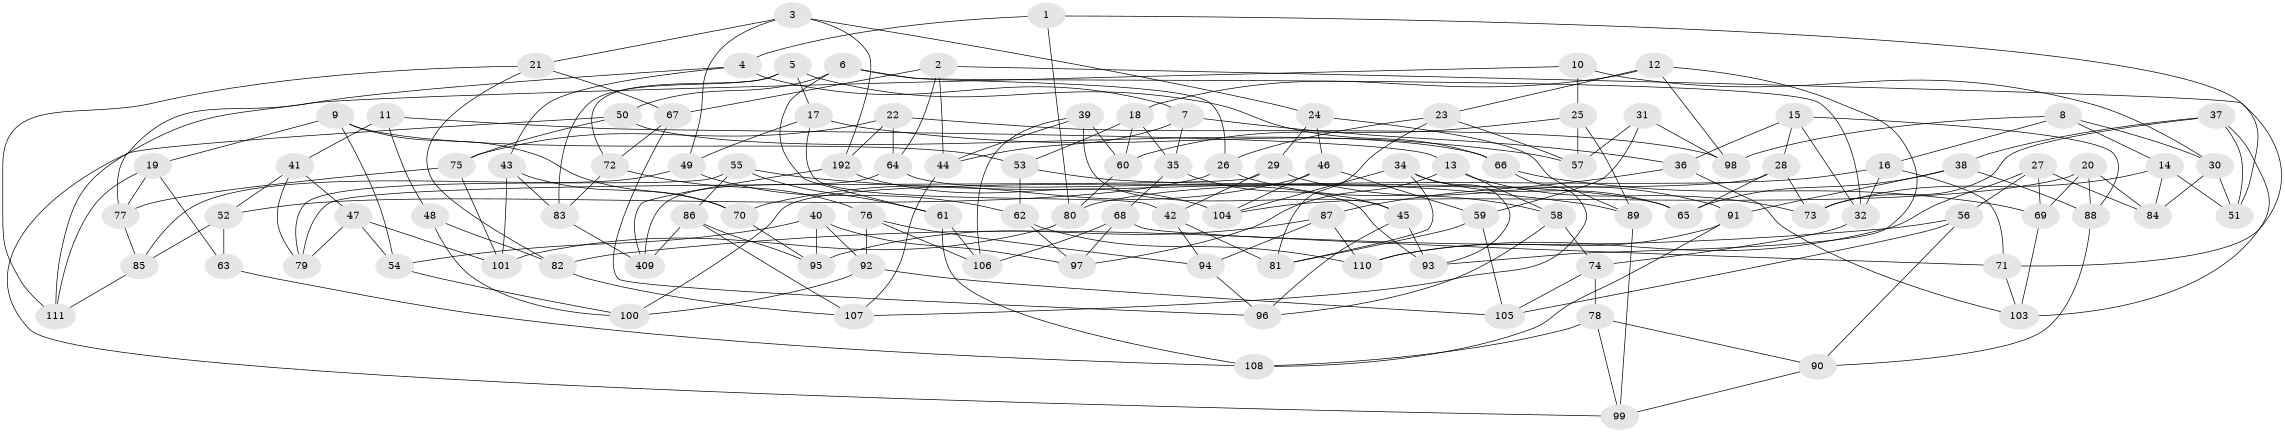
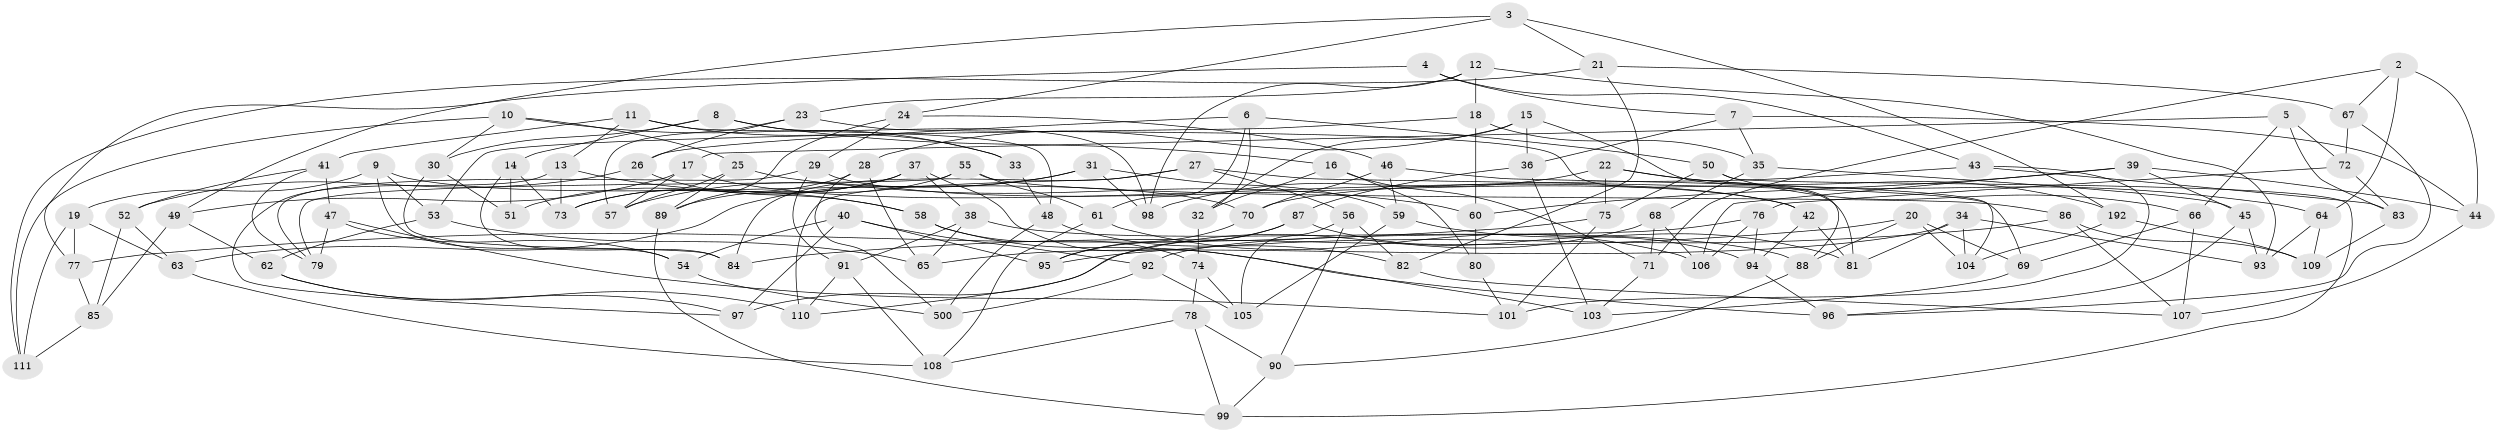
  graph {
    node [color=gray90 style=filled]
-   1
    4
    51
    80
    7
    43
    77
+   33
    48
    101
    2
    44
    64
    67
    71
    107
    93
-   109 [label=409]
+   109
    72
    96
    103
    3
    21
    24
    49
    n26 [label=192]
    111
    82
    29
    46
    89
    62
    85
    104
    35
    36
    83
    70
    5
    17
    66
    42
    57
    69
    76
    6
    26
    32
    50
    61
    58
    52
    74
    75
    99
    106
    108
    45
    68
    87
    8
    14
    16
    30
    98
    73
    84
    9
    19
    53
    54
    63
    65
-   100
+   100 [label=500]
    95
    10
    25
    60
    11
    13
    41
    97
    79
    47
    12
    18
    23
    81
    15
    28
    88
    90
    94
    20
    22
    91
    59
    27
    56
    110
    105
    31
    78
    34
    37
    38
    39
    40
    92
    55
    86
-   1 -- 4
-   1 -- 51
-   1 -- 80
    4 -- 7
    4 -- 43
    4 -- 77
    80 -- 101
    7 -- 44
    7 -- 35
    7 -- 36
    43 -- 101
    43 -- 83
    43 -- 70
    77 -- 85
+   33 -- 48
    48 -- 82
    48 -- 100
    2 -- 44
    2 -- 64
    2 -- 67
    2 -- 71
    44 -- 107
    64 -- 93
    64 -- 109
    67 -- 72
    67 -- 96
    71 -- 103
    72 -- 83
    72 -- 76
    3 -- 21
    3 -- 24
    3 -- 49
    3 -- n26
    21 -- 67
    21 -- 111
    21 -- 82
    24 -- 29
    24 -- 46
    24 -- 89
    49 -- 62
    49 -- 85
    n26 -- 109
    n26 -- 104
    82 -- 107
    29 -- 42
    29 -- 79
    29 -- 91
    46 -- 104
    46 -- 70
    46 -- 59
    89 -- 99
    62 -- 97
    62 -- 110
    85 -- 111
    35 -- 45
    35 -- 68
    36 -- 103
    36 -- 87
    83 -- 109
    70 -- 95
    5 -- 72
    5 -- 83
    5 -- 17
    5 -- 66
    17 -- 49
    17 -- 42
    17 -- 57
    66 -- 107
    66 -- 69
    42 -- 81
    42 -- 94
    69 -- 103
    76 -- 106
    76 -- 94
    76 -- 92
    6 -- 26
    6 -- 32
    6 -- 50
    6 -- 61
    26 -- 58
    26 -- 52
    32 -- 74
    50 -- 66
    50 -- 75
    50 -- 99
    61 -- 106
    61 -- 108
    58 -- 96
    58 -- 74
    52 -- 85
    52 -- 63
    74 -- 105
    74 -- 78
    75 -- 77
    75 -- 101
    45 -- 93
    45 -- 96
    68 -- 71
    68 -- 106
    68 -- 97
    87 -- 95
    87 -- 94
    87 -- 110
    8 -- 14
    8 -- 16
    8 -- 30
    8 -- 98
    14 -- 51
    14 -- 73
    14 -- 84
    16 -- 80
    16 -- 71
    16 -- 32
    30 -- 51
    30 -- 84
    9 -- 70
    9 -- 19
    9 -- 53
    9 -- 54
    19 -- 77
    19 -- 111
    19 -- 63
    53 -- 62
    53 -- 65
    54 -- 100
    63 -- 108
+   10 -- 33
    10 -- 111
    10 -- 30
    10 -- 25
    25 -- 89
    25 -- 57
    25 -- 60
    60 -- 80
+   11 -- 33
    11 -- 48
    11 -- 13
    11 -- 41
    13 -- 58
    13 -- 73
    13 -- 97
    41 -- 52
    41 -- 79
    41 -- 47
    47 -- 101
    47 -- 54
    47 -- 79
    12 -- 93
    12 -- 98
    12 -- 18
    12 -- 23
    18 -- 35
    18 -- 53
    18 -- 60
    23 -- 57
    23 -- 26
    23 -- 81
    15 -- 36
    15 -- 32
    15 -- 28
    15 -- 88
    28 -- 73
    28 -- 65
    28 -- 100
    88 -- 90
    90 -- 99
    94 -- 96
    20 -- 104
    20 -- 69
    20 -- 84
    20 -- 88
    22 -- 64
    22 -- n26
    22 -- 75
    22 -- 98
    91 -- 108
    91 -- 110
    59 -- 81
    59 -- 105
    27 -- 69
    27 -- 84
    27 -- 56
    27 -- 110
    56 -- 82
    56 -- 90
    56 -- 105
    31 -- 57
    31 -- 98
+   31 -- 63
    31 -- 59
    78 -- 99
    78 -- 108
    78 -- 90
    34 -- 93
    34 -- 104
    34 -- 65
    34 -- 81
    37 -- 51
    37 -- 103
    37 -- 73
    37 -- 38
    38 -- 65
    38 -- 88
    38 -- 91
    39 -- 44
    39 -- 106
    39 -- 45
    39 -- 60
    40 -- 54
    40 -- 95
    40 -- 97
    40 -- 92
    92 -- 100
    92 -- 105
    55 -- 89
    55 -- 61
    55 -- 79
    55 -- 86
    86 -- 107
    86 -- 109
    86 -- 95
  }
